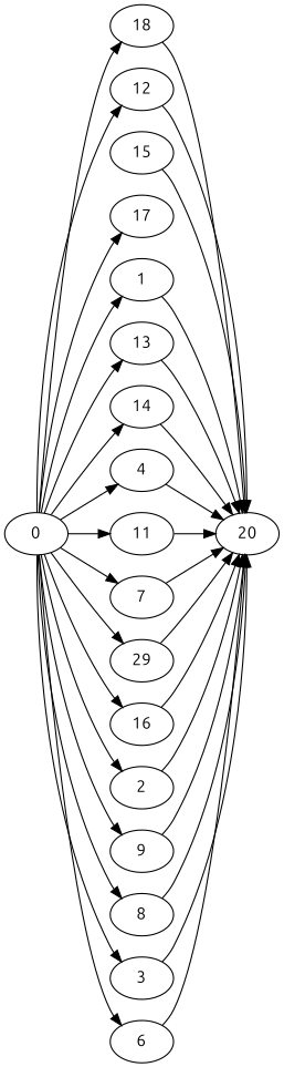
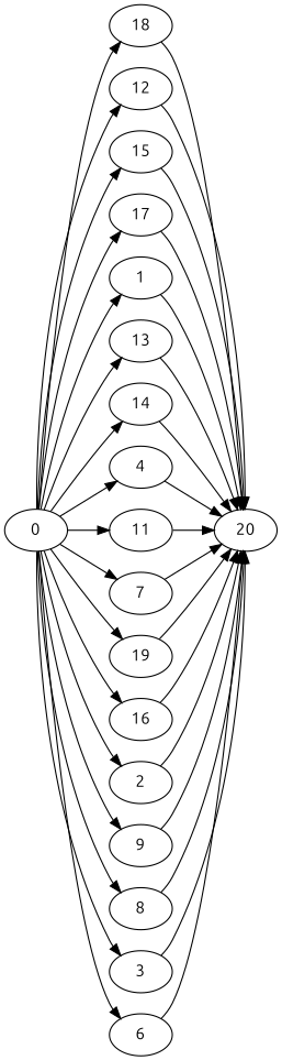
  digraph {
    fontname=Ubuntu
    rankdir=LR
    node [Weight=62 fontname=Ubuntu]
    edge [Weight=7 fontname=Ubuntu]
    0 [Weight=166]
    18 [Weight=186]
    12 [Weight=166]
    15 [Weight=145]
    17 [Weight=145]
    1 [Weight=145]
    13 [Weight=124]
    14 [Weight=124]
    4 [Weight=124]
    11 [Weight=104]
    7 [Weight=83]
-   19 [Weight=83 label=29]
+   19 [Weight=83]
    16
    2
    9
    8
    3 [Weight=41]
    6 [Weight=41]
    20 [Weight=166]
    0 -> 18 [Weight=2]
    0 -> 12 [Weight=2]
+   0 -> 15 [Weight=2]
    0 -> 17 [Weight=8]
    0 -> 1 [Weight=10]
    0 -> 13 [Weight=10]
    0 -> 14 [Weight=8]
    0 -> 4 [Weight=2]
    0 -> 11 [Weight=9]
    0 -> 7 [Weight=6]
    0 -> 19 [Weight=3]
    0 -> 16
    0 -> 2 [Weight=3]
    0 -> 9 [Weight=2]
    0 -> 8 [Weight=8]
    0 -> 3
    0 -> 6 [Weight=4]
    18 -> 20 [Weight=5]
    12 -> 20 [Weight=8]
    15 -> 20 [Weight=9]
+   17 -> 20
    1 -> 20 [Weight=5]
    13 -> 20 [Weight=6]
    14 -> 20 [Weight=6]
    4 -> 20 [Weight=3]
    11 -> 20 [Weight=5]
    7 -> 20
    19 -> 20 [Weight=3]
    16 -> 20 [Weight=10]
    2 -> 20
    9 -> 20
    8 -> 20 [Weight=3]
    3 -> 20 [Weight=10]
    6 -> 20 [Weight=9]
  }
